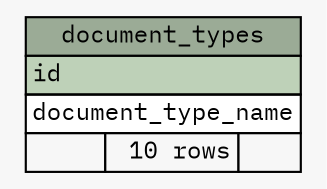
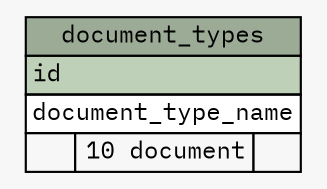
  digraph {
    bgcolor="#f7f7f7"
    fontname="IBM Plex Mono"
    fontsize=11
    nodesep=0.18
    rankdir=TB
    ranksep=0.46
-   n1 [fontname="IBM Plex Mono" fontsize=11 label=<     <TABLE BORDER="0" CELLBORDER="1" CELLSPACING="0" BGCOLOR="#ffffff">       <TR><TD COLSPAN="3" BGCOLOR="#9bab96" ALIGN="CENTER">document_types</TD></TR>       <TR><TD PORT="id" COLSPAN="3" BGCOLOR="#bed1b8" ALIGN="LEFT">id</TD></TR>       <TR><TD PORT="document_type_name" COLSPAN="3" ALIGN="LEFT">document_type_name</TD></TR>       <TR><TD ALIGN="LEFT" BGCOLOR="#f7f7f7">  </TD><TD ALIGN="RIGHT" BGCOLOR="#f7f7f7">10 rows</TD><TD ALIGN="RIGHT" BGCOLOR="#f7f7f7">  </TD></TR>     </TABLE>> shape=plaintext]
+   n1 [fontname="IBM Plex Mono" fontsize=11 label=<     <TABLE BORDER="0" CELLBORDER="1" CELLSPACING="0" BGCOLOR="#ffffff">       <TR><TD COLSPAN="3" BGCOLOR="#9bab96" ALIGN="CENTER">document_types</TD></TR>       <TR><TD PORT="id" COLSPAN="3" BGCOLOR="#bed1b8" ALIGN="LEFT">id</TD></TR>       <TR><TD PORT="document_type_name" COLSPAN="3" ALIGN="LEFT">document_type_name</TD></TR>       <TR><TD ALIGN="LEFT" BGCOLOR="#f7f7f7">  </TD><TD ALIGN="RIGHT" BGCOLOR="#f7f7f7">10 document</TD><TD ALIGN="RIGHT" BGCOLOR="#f7f7f7">  </TD></TR>     </TABLE>> shape=plaintext]
  }
